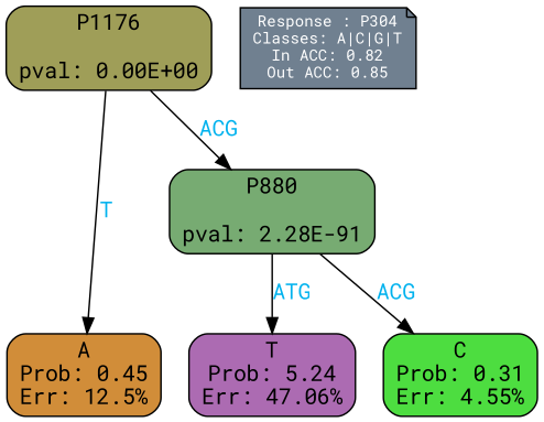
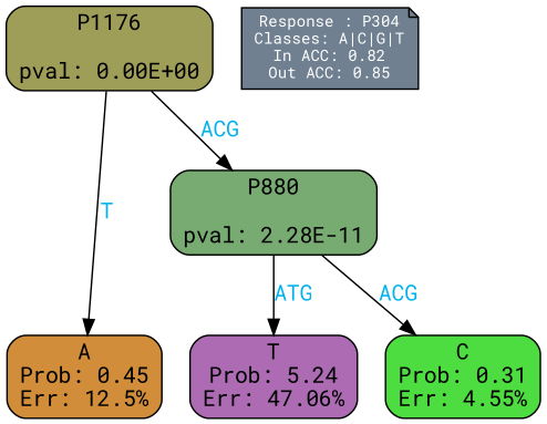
  digraph {
    fontname="Roboto Mono"
    ranksep=equally
    splines=polylines
    node [color=black fontname="Roboto Mono" shape=box style="filled, rounded"]
    edge [fontcolor=deepskyblue2 fontname="Roboto Mono"]
    n1 [fillcolor="#ac6bb2" label="T\nProb: 5.24\nErr: 47.06%"]
    n2 [fillcolor="#4ddd40" label="C\nProb: 0.31\nErr: 4.55%"]
    n3 [fillcolor="#d18d39" label="A\nProb: 0.45\nErr: 12.5%"]
    n4 [align=left fillcolor=slategray fontcolor=white fontsize=10 label="Response : P304\nClasses: A|C|G|T\nIn ACC: 0.82\nOut ACC: 0.85\n" shape=note style=filled]
    n5 [fillcolor="#9f9e58" label="P1176\n\npval: 0.00E+00"]
-   n6 [fillcolor="#77ab72" label="P880\n\npval: 2.28E-91"]
+   n6 [fillcolor="#77ab72" label="P880\n\npval: 2.28E-11"]
    subgraph sub_1 {
      rank=same
      n1
      n2
      n3
    }
    subgraph sub_2 {
      rank=same
      n4
      n5
    }
    n5 -> n3 [label=T]
    n5 -> n6 [label=ACG]
    n6 -> n1 [label=ATG]
    n6 -> n2 [label=ACG]
  }
